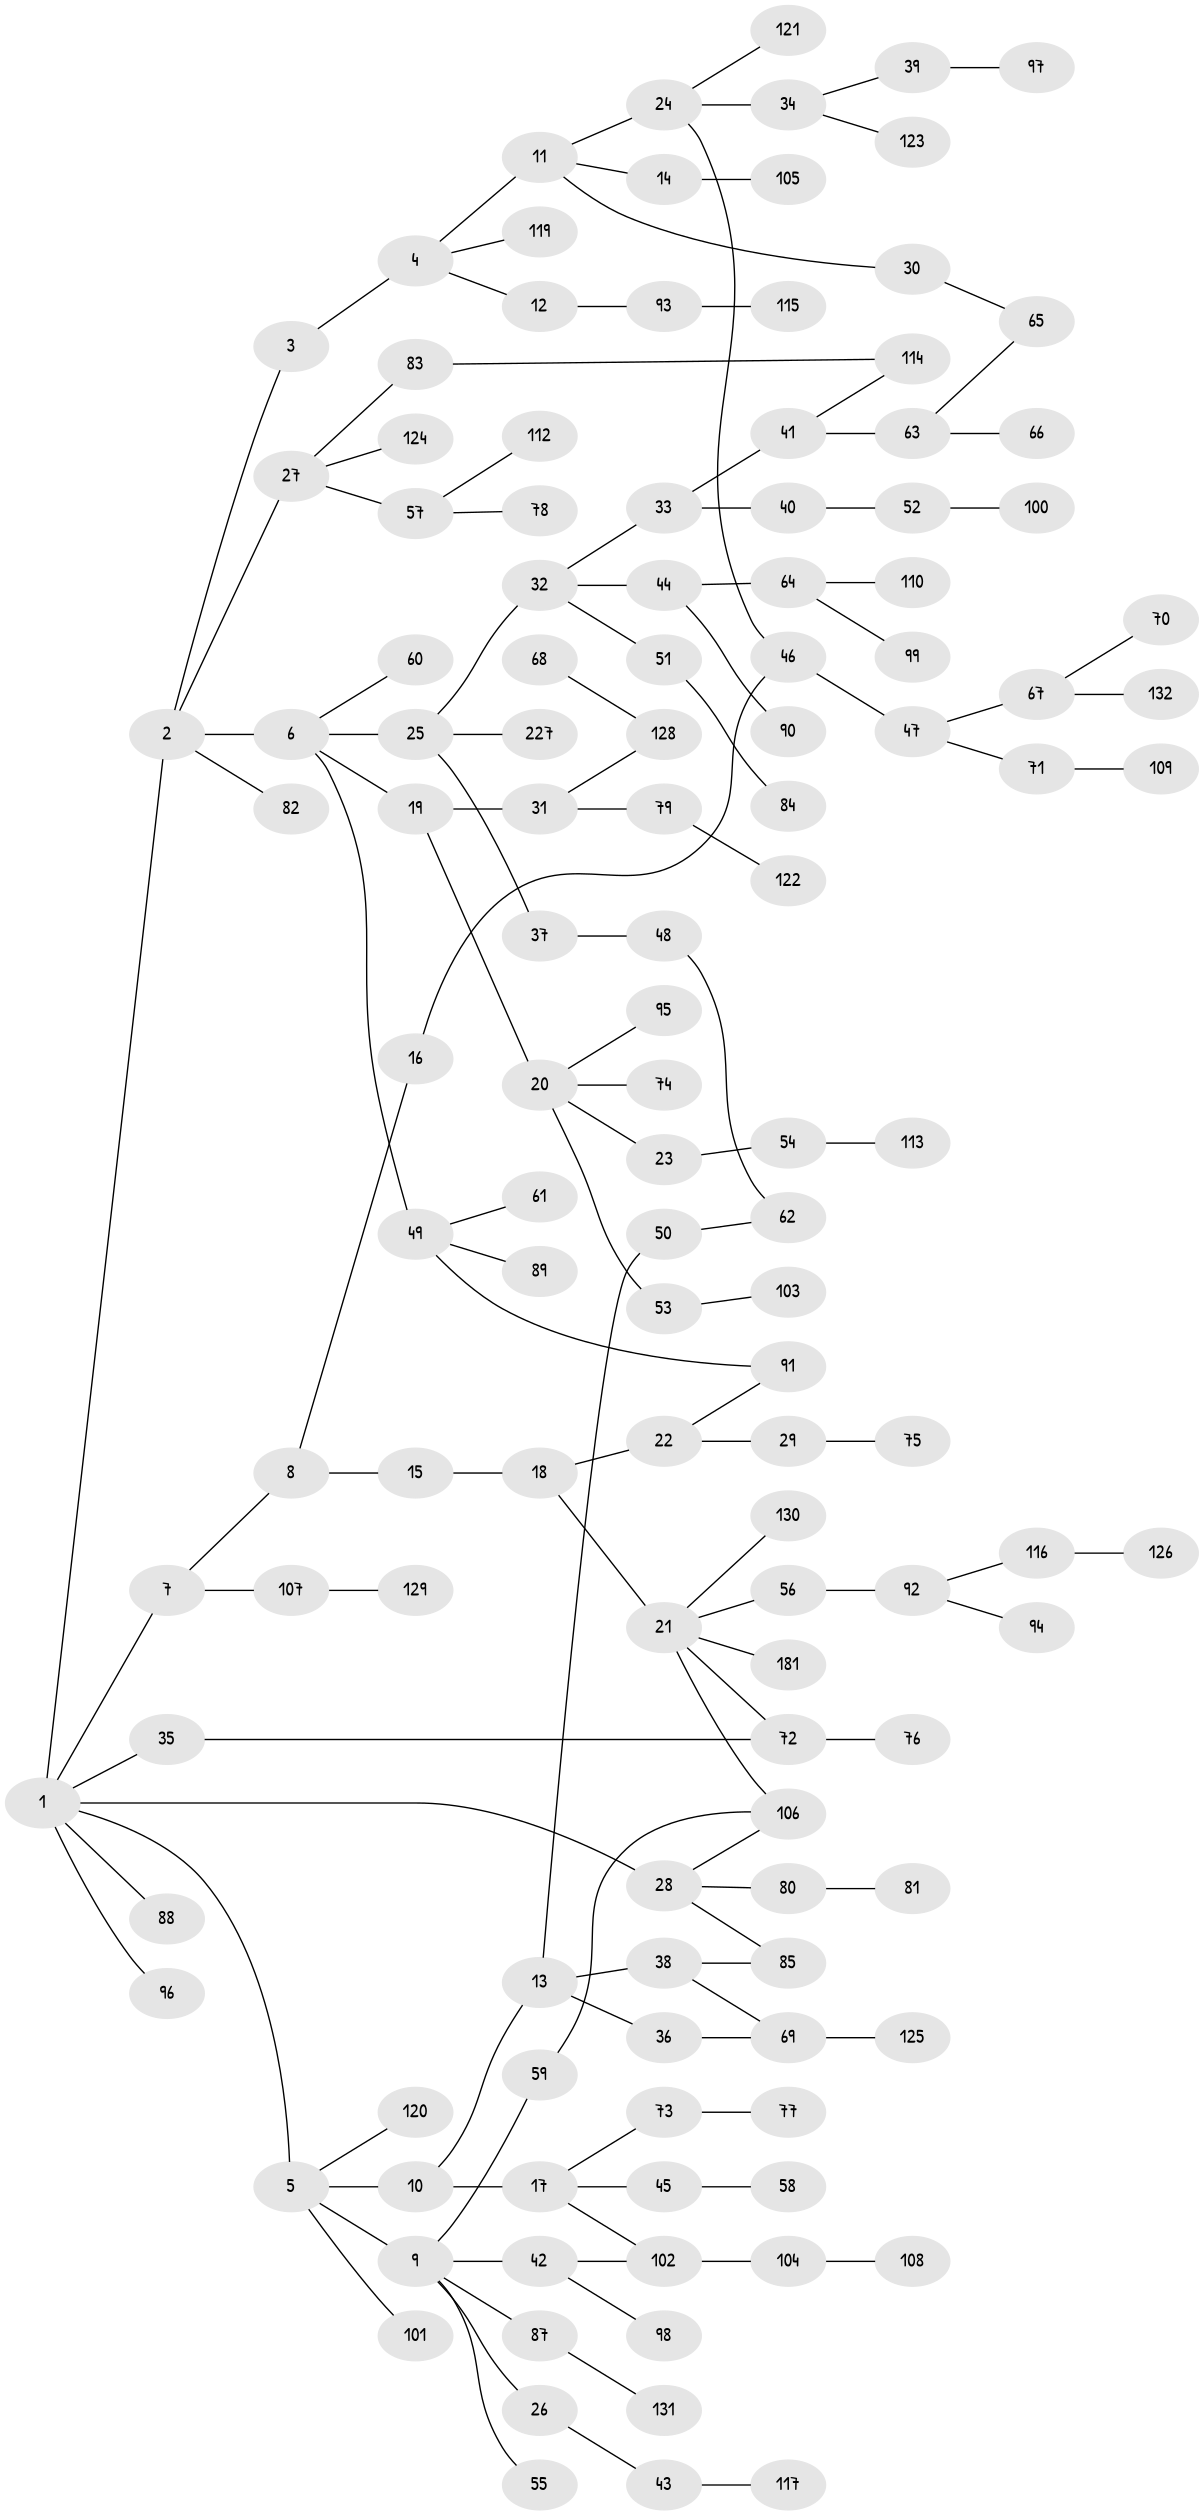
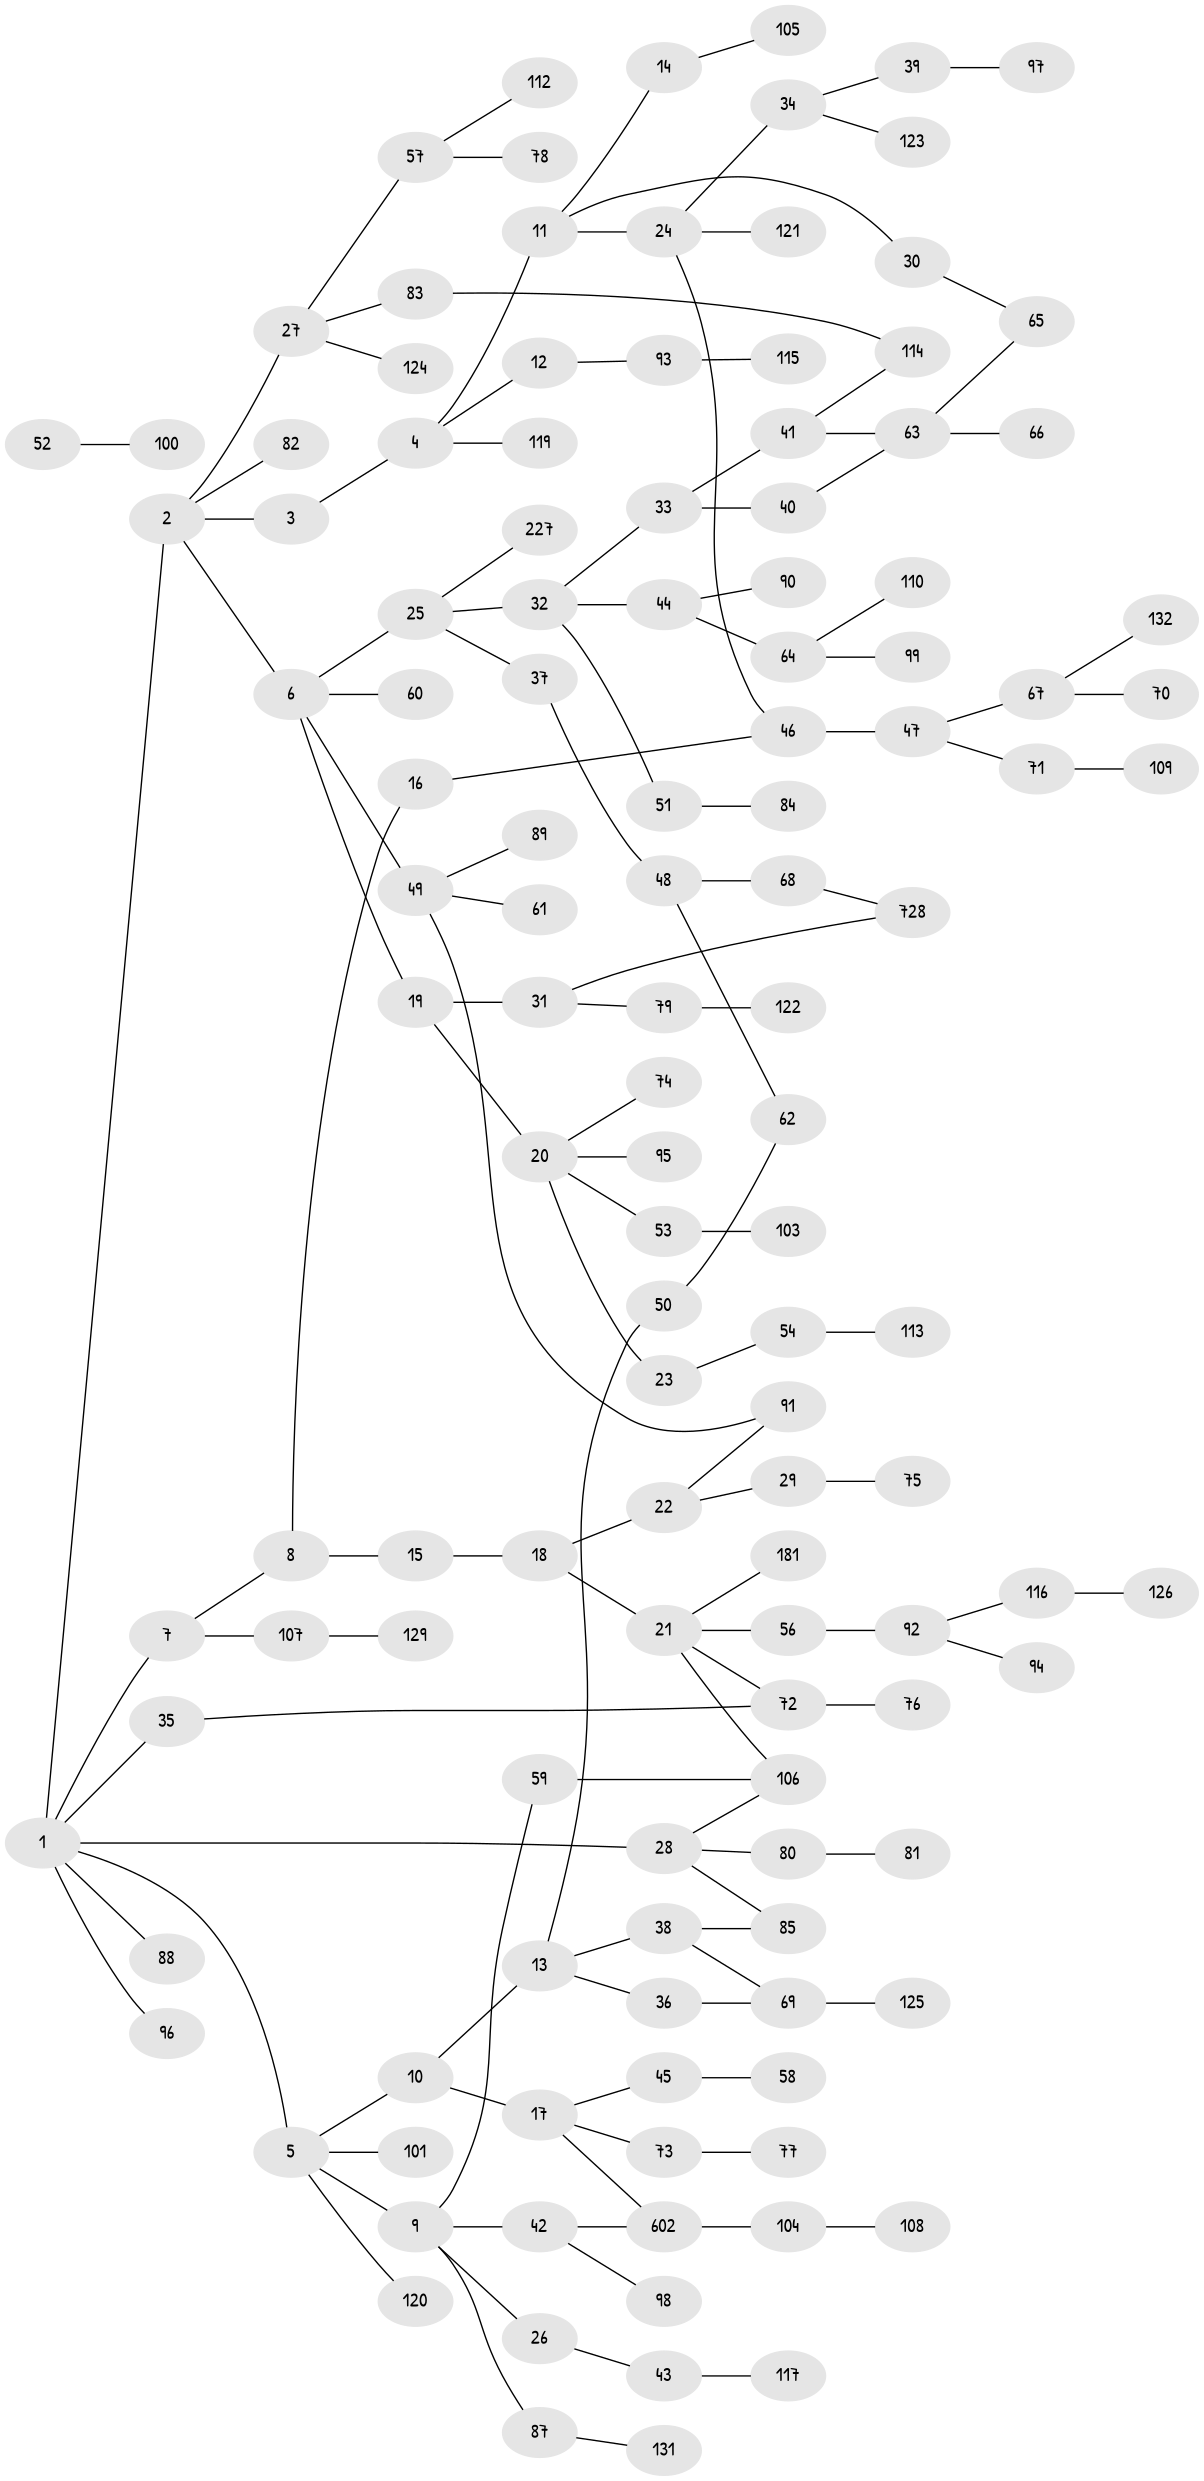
  graph {
    fontname="Patrick Hand"
    rankdir=LR
    node [color=gray90 fontname="Patrick Hand" style=filled]
    edge [fontname="Patrick Hand"]
    1
    2
    5
    7
    28
    35
    88
    96
    3
    6
    27
    82
    9
    10
    101
    120
    8
    107
    106
    80
    85
    72
    4
    19
    25
    49
    60
    57
    83
    124
    11
    12
    119
    14
    24
    30
    93
    26
    42
-   55
    59
    87
    13
    17
    20
    31
    32
    37
    n49 [label=227]
    91
    61
    89
    15
    16
    129
    18
    46
    43
-   102
+   102 [label=602]
    98
    131
    36
    38
    50
    105
    34
    121
    65
    115
    45
    73
    69
    62
    21
    22
    47
    58
    77
    104
    56
    n81 [label=181]
-   130
    29
    23
    53
    74
    95
    79
-   128
+   128 [label=728]
    54
    103
    92
    76
    75
    113
    39
    123
    33
    44
    51
    48
    117
    78
    112
    114
    81
    122
    40
    41
    64
    90
    84
    52
    63
    97
    125
    68
    100
    66
    99
    110
    67
    71
    70
    132
    109
    94
    116
    126
    108
    1 -- 2
    1 -- 5
    1 -- 7
    1 -- 28
    1 -- 35
    1 -- 88
    1 -- 96
    2 -- 3
    2 -- 6
    2 -- 27
    2 -- 82
    5 -- 9
    5 -- 10
    5 -- 101
    5 -- 120
    7 -- 8
    7 -- 107
    28 -- 106
    28 -- 80
    28 -- 85
    35 -- 72
    3 -- 4
    6 -- 19
    6 -- 25
    6 -- 49
    6 -- 60
    27 -- 57
    27 -- 83
    27 -- 124
    9 -- 26
    9 -- 42
-   9 -- 55
    9 -- 59
    9 -- 87
    10 -- 13
    10 -- 17
    8 -- 15
    8 -- 16
    107 -- 129
    80 -- 81
    72 -- 76
    4 -- 11
    4 -- 12
    4 -- 119
    19 -- 20
    19 -- 31
    25 -- 32
    25 -- 37
    25 -- n49
    49 -- 91
    49 -- 61
    49 -- 89
    57 -- 78
    57 -- 112
    83 -- 114
    11 -- 14
    11 -- 24
    11 -- 30
    12 -- 93
    14 -- 105
    24 -- 46
    24 -- 34
    24 -- 121
    30 -- 65
    93 -- 115
    26 -- 43
    42 -- 102
    42 -- 98
    59 -- 106
    87 -- 131
    13 -- 36
    13 -- 38
    13 -- 50
    17 -- 102
    17 -- 45
    17 -- 73
    20 -- 23
    20 -- 53
    20 -- 74
    20 -- 95
    31 -- 79
    31 -- 128
    32 -- 33
    32 -- 44
    32 -- 51
    37 -- 48
    15 -- 18
    16 -- 46
    18 -- 21
    18 -- 22
    46 -- 47
    43 -- 117
    102 -- 104
    36 -- 69
    38 -- 85
    38 -- 69
    50 -- 62
    34 -- 39
    34 -- 123
    45 -- 58
    73 -- 77
    69 -- 125
    21 -- 106
    21 -- 72
    21 -- 56
    21 -- n81
-   21 -- 130
    22 -- 91
    22 -- 29
    47 -- 67
    47 -- 71
    104 -- 108
    56 -- 92
    29 -- 75
    23 -- 54
    53 -- 103
    79 -- 122
    54 -- 113
    92 -- 94
    92 -- 116
    39 -- 97
    33 -- 40
    33 -- 41
    44 -- 64
    44 -- 90
    51 -- 84
    48 -- 62
-   40 -- 52
+   48 -- 68
+   40 -- 63
    41 -- 114
    41 -- 63
    64 -- 99
    64 -- 110
    52 -- 100
    63 -- 65
    63 -- 66
    68 -- 128
    67 -- 70
    67 -- 132
    71 -- 109
    116 -- 126
  }
